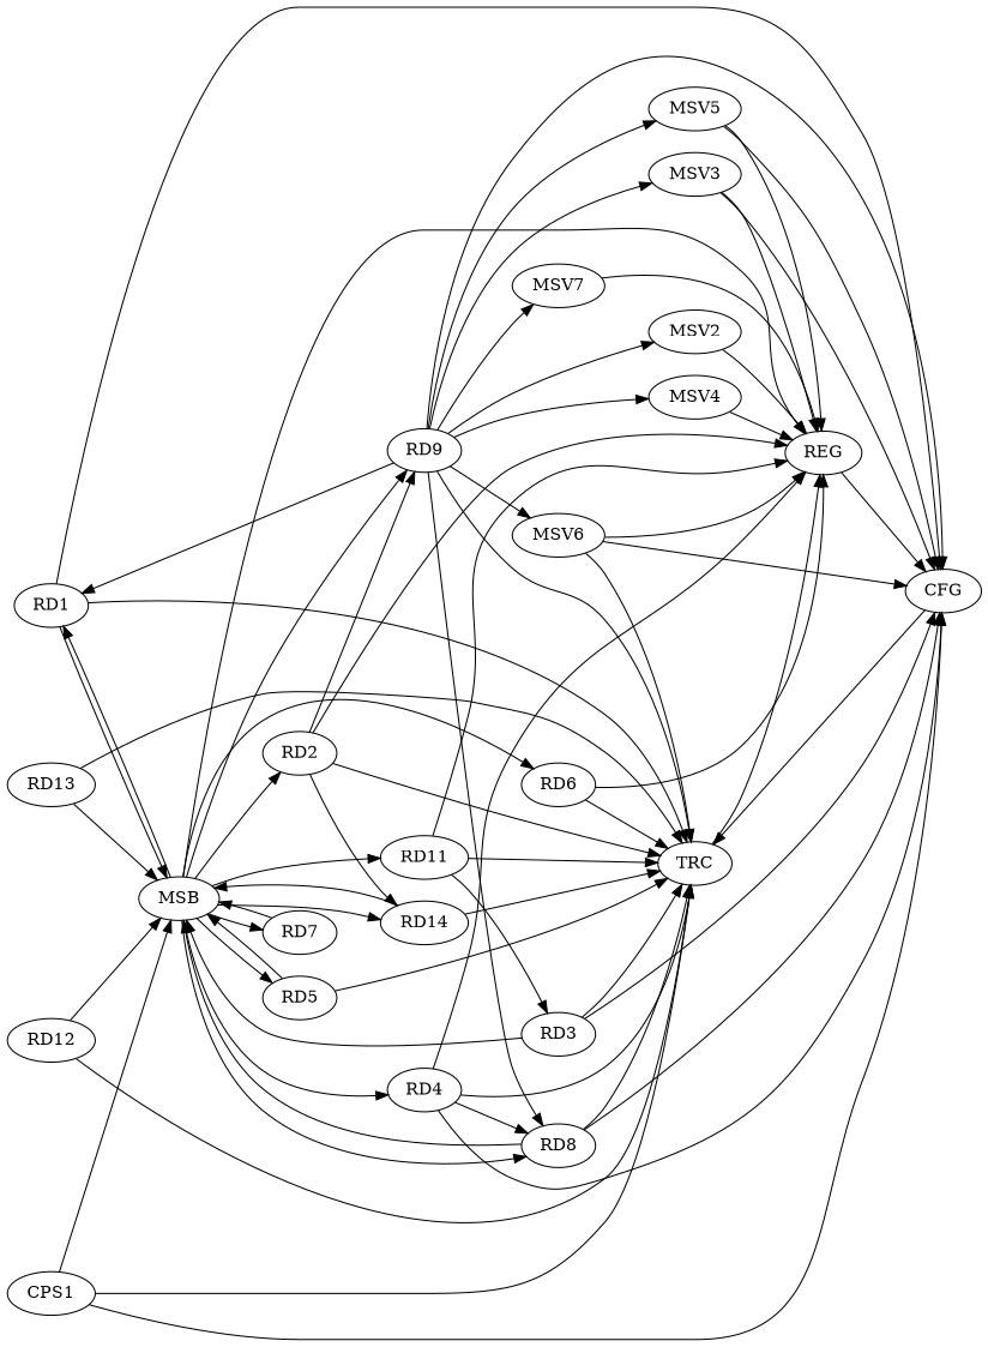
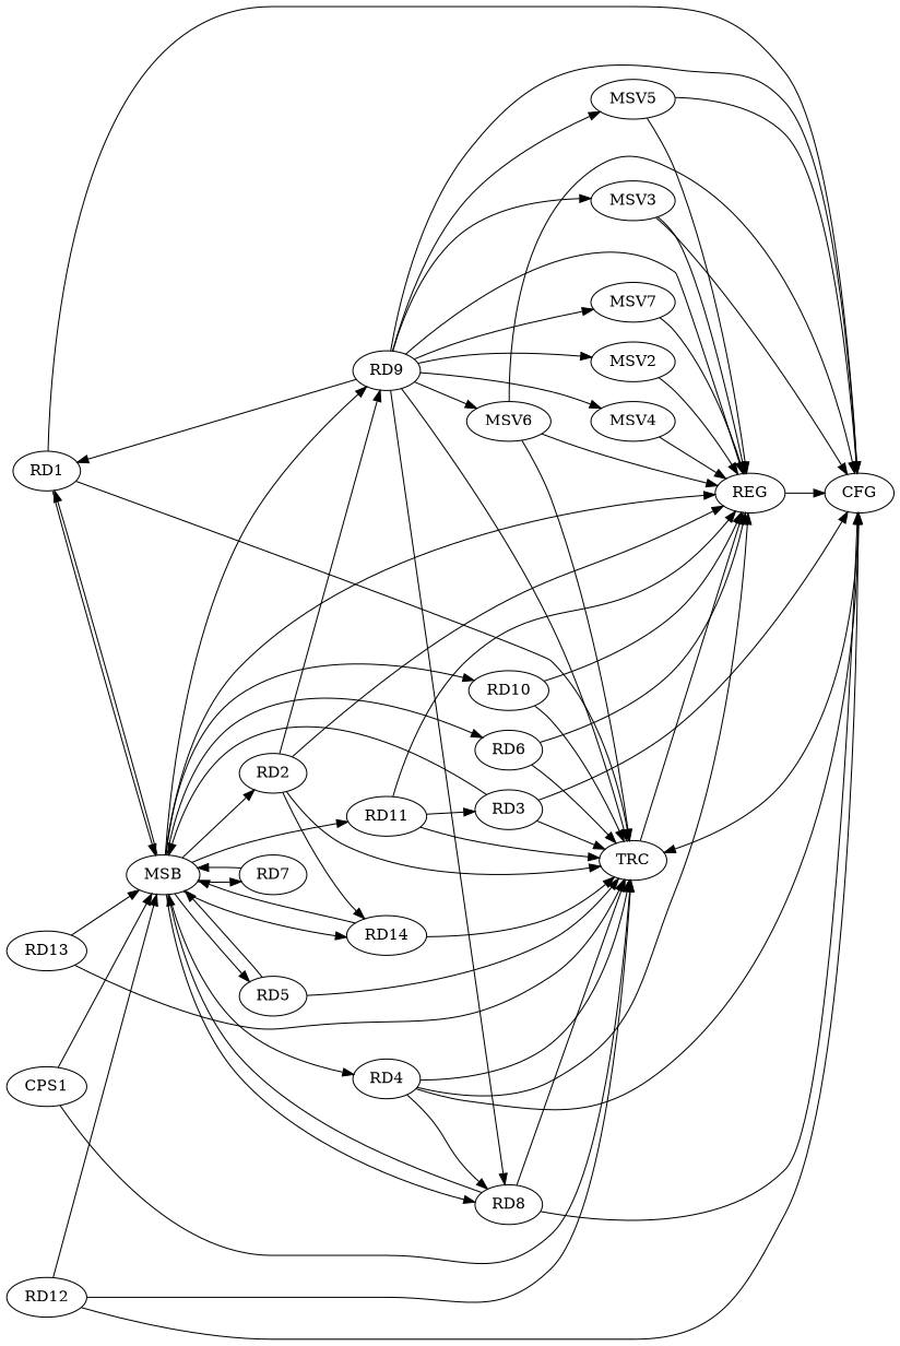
  strict digraph {
    rankdir=LR
    n1 [label=RD1]
    n2 [label=MSB]
    n3 [label=CFG]
    n4 [label=TRC]
    n5 [label=RD2]
    n6 [label=RD9]
    n7 [label=RD14]
    n8 [label=REG]
    n9 [label=RD4]
    n10 [label=RD8]
    n11 [label=RD5]
    n12 [label=RD6]
    n13 [label=RD7]
+   n14 [label=RD10]
    n15 [label=RD11]
    n16 [label=MSV2]
    n17 [label=MSV3]
    n18 [label=MSV4]
    n19 [label=MSV5]
    n20 [label=MSV6]
    n21 [label=MSV7]
    n22 [label=RD3]
    n23 [label=RD12]
    n24 [label=RD13]
    n25 [label=CPS1]
    n1 -> n2
    n1 -> n3
    n1 -> n4
    n2 -> n1
    n2 -> n5
    n2 -> n6
    n2 -> n7
    n2 -> n8
    n2 -> n9
    n2 -> n10
    n2 -> n11
    n2 -> n12
    n2 -> n13
+   n2 -> n14
    n2 -> n15
    n3 -> n4
    n4 -> n8
    n5 -> n4
    n5 -> n6
    n5 -> n7
    n5 -> n8
    n6 -> n1
    n6 -> n3
    n6 -> n4
+   n6 -> n8
    n6 -> n10
    n6 -> n16
    n6 -> n17
    n6 -> n18
    n6 -> n19
    n6 -> n20
    n6 -> n21
    n7 -> n2
    n7 -> n4
    n8 -> n3
    n9 -> n3
    n9 -> n4
    n9 -> n8
    n9 -> n10
    n10 -> n2
    n10 -> n3
    n10 -> n4
    n11 -> n2
    n11 -> n4
    n12 -> n4
    n12 -> n8
    n13 -> n2
+   n14 -> n4
+   n14 -> n8
    n15 -> n4
    n15 -> n8
    n15 -> n22
    n16 -> n8
    n17 -> n3
    n17 -> n8
    n18 -> n8
    n19 -> n3
    n19 -> n8
    n20 -> n3
    n20 -> n4
    n20 -> n8
    n21 -> n8
    n22 -> n2
    n22 -> n3
    n22 -> n4
    n23 -> n2
    n23 -> n4
    n24 -> n2
    n24 -> n4
    n25 -> n2
-   n25 -> n3
+   n23 -> n3
    n25 -> n4
  }
